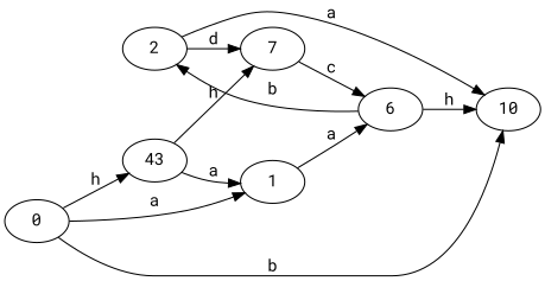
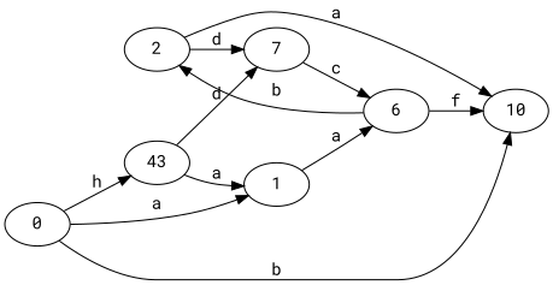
  strict digraph {
    fontname="Roboto Mono"
    rankdir=LR
    node [fontname="Roboto Mono"]
    edge [fontname="Roboto Mono"]
    2
    7
    10
    6
    1
    0
    n7 [label=43]
    2 -> 7 [label=d]
    2 -> 10 [label=a]
    7 -> 6 [label=c]
    6 -> 2 [label=b]
-   6 -> 10 [label=h]
+   6 -> 10 [label=f]
    1 -> 6 [label=a]
    0 -> 10 [label=b]
    0 -> 1 [label=a]
    0 -> n7 [label=h]
-   n7 -> 7 [label=h]
+   n7 -> 7 [label=d]
    n7 -> 1 [label=a]
  }
